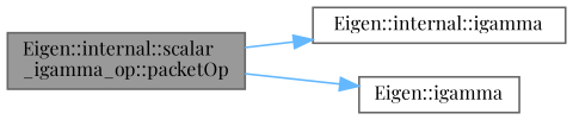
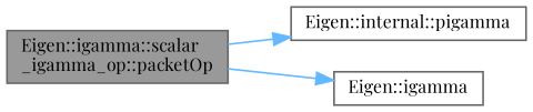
  digraph {
    fontname="Playfair Display"
    rankdir=LR
    node [color=grey40 fillcolor=white fontname="Playfair Display" fontsize=10 shape=box style=filled]
    edge [color=steelblue1 fontname="Playfair Display" fontsize=10 labelfontname=Helvetica labelfontsize=10 style=solid]
-   n1 [color=gray40 fillcolor=grey60 fontcolor=black height=0.2 label="Eigen::internal::scalar\l_igamma_op::packetOp" width=0.4]
-   n2 [height=0.2 label="Eigen::internal::igamma" width=0.4]
+   n1 [color=gray40 fillcolor=grey60 fontcolor=black height=0.2 label="Eigen::igamma::scalar\l_igamma_op::packetOp" width=0.4]
+   n2 [height=0.2 label="Eigen::internal::pigamma" width=0.4]
    n3 [height=0.2 label="Eigen::igamma" width=0.4]
    n1 -> n2
    n1 -> n3
  }
